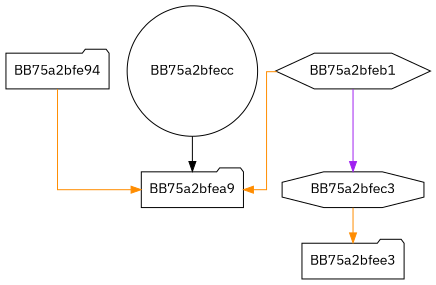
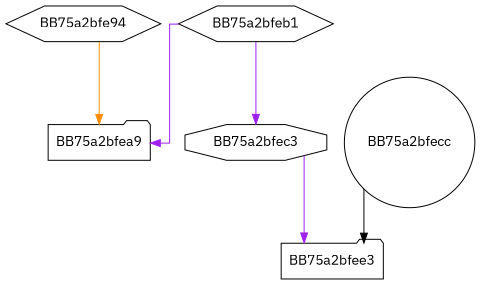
  digraph {
    fontname="IBM Plex Sans"
    splines=ortho
    node [fontname="IBM Plex Sans" shape=folder]
    edge [color=darkorange fontname="IBM Plex Sans"]
    BB75a2bfea9
-   BB75a2bfe94
+   BB75a2bfe94 [shape=hexagon]
    BB75a2bfeb1 [shape=hexagon]
    BB75a2bfec3 [shape=octagon]
    BB75a2bfee3
    BB75a2bfecc [shape=circle]
    BB75a2bfe94 -> BB75a2bfea9
-   BB75a2bfeb1 -> BB75a2bfea9
+   BB75a2bfeb1 -> BB75a2bfea9 [color=purple]
    BB75a2bfeb1 -> BB75a2bfec3 [color=purple]
-   BB75a2bfec3 -> BB75a2bfee3
-   BB75a2bfecc -> BB75a2bfea9 [color=black]
+   BB75a2bfec3 -> BB75a2bfee3 [color=purple]
+   BB75a2bfecc -> BB75a2bfee3 [color=black]
  }
